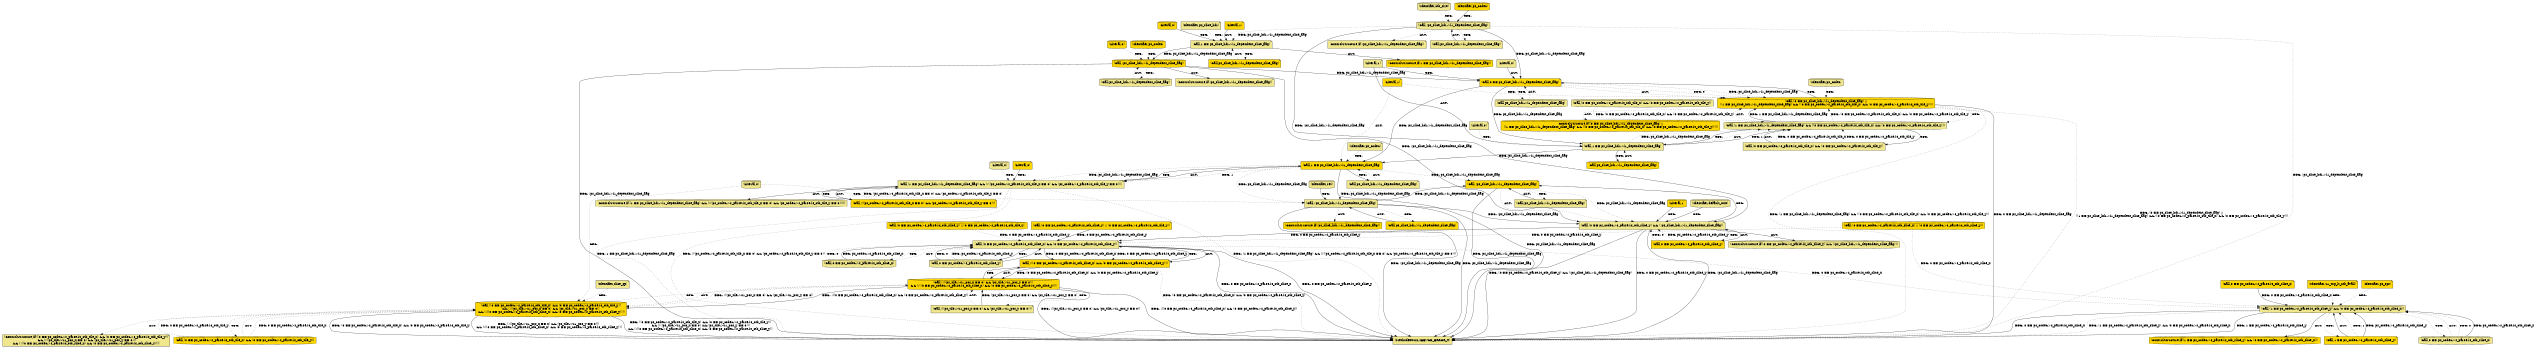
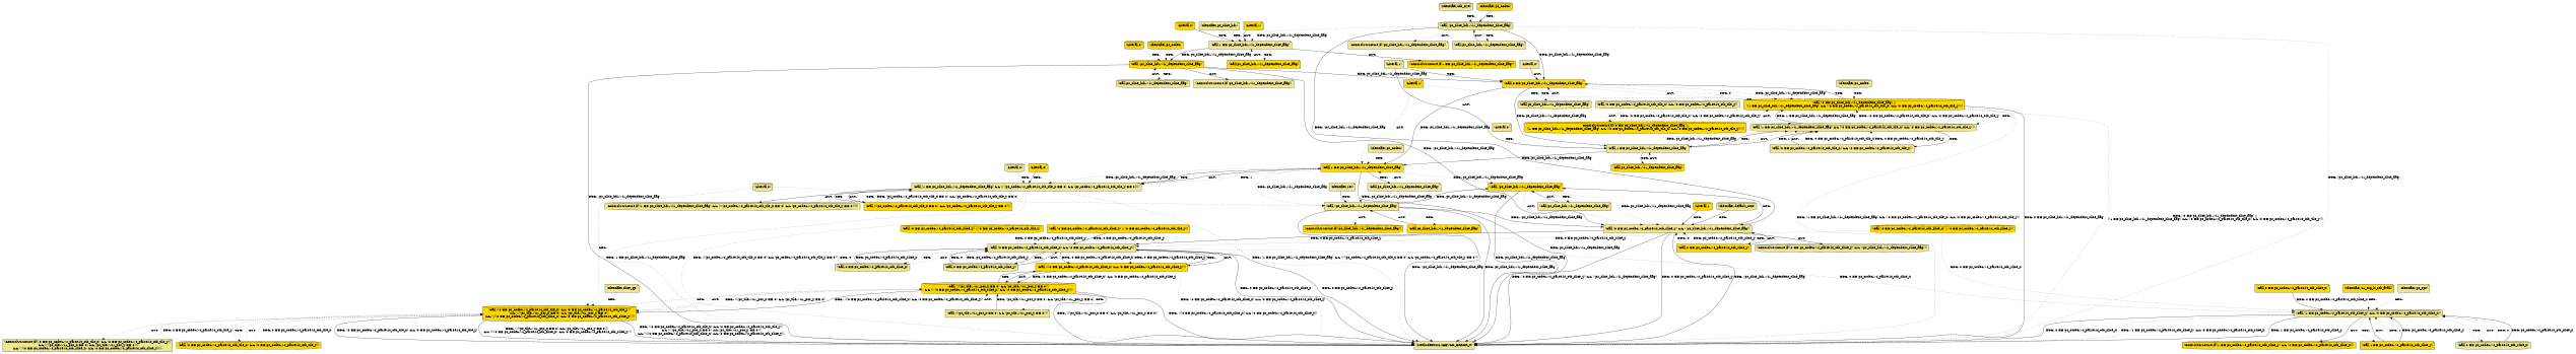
  digraph {
    node [fillcolor=khaki shape=note style=filled]
    edge [style=dotted]
    n1 [fillcolor=gold label="(Call,!ps_slice_hdr->i1_dependent_slice_flag)" shape=cylinder]
    n2 [fillcolor=gold label="(Call,0 == ps_slice_hdr->i1_dependent_slice_flag)"]
    n3 [label="(Call,(0 == ps_codec->s_parse.i4_ctb_slice_y) && (!ps_slice_hdr->i1_dependent_slice_flag))"]
    n4 [label="(Call,ps_slice_hdr->i1_dependent_slice_flag)" shape=cylinder]
    n5 [label="(ControlStructure,if(!ps_slice_hdr->i1_dependent_slice_flag))"]
    n6 [label="(MethodReturn,IHEVCD_ERROR_T)"]
    n7 [fillcolor=gold label="(Call,(0 == ps_slice_hdr->i1_dependent_slice_flag) ||\n ((1 == ps_slice_hdr->i1_dependent_slice_flag) && ((0 == ps_codec->s_parse.i4_ctb_tile_x) && (0 == ps_codec->s_parse.i4_ctb_tile_y))))" shape=cylinder]
    n8 [label="(Call,1 == ps_slice_hdr->i1_dependent_slice_flag)"]
    n9 [fillcolor=gold label="(Call,1 == ps_slice_hdr->i1_dependent_slice_flag)"]
    n10 [label="(Call,ps_slice_hdr->i1_dependent_slice_flag)" shape=cylinder]
    n11 [fillcolor=gold label="(Call,!ps_slice_hdr->i1_dependent_slice_flag)"]
    n12 [label="(Call,(0 == ps_codec->s_parse.i4_ctb_slice_x) && (0 == ps_codec->s_parse.i4_ctb_slice_y))"]
    n13 [fillcolor=gold label="(Call,0 == ps_codec->s_parse.i4_ctb_slice_y)"]
    n14 [label="(ControlStructure,if((0 == ps_codec->s_parse.i4_ctb_slice_y) && (!ps_slice_hdr->i1_dependent_slice_flag)))" shape=cylinder]
    n15 [label="(Call,1 == ps_slice_hdr->i1_dependent_slice_flag)"]
    n16 [fillcolor=gold label="(ControlStructure,if(1 == ps_slice_hdr->i1_dependent_slice_flag))" shape=cylinder]
    n17 [fillcolor=gold label="(Call,ps_slice_hdr->i1_dependent_slice_flag)"]
    n18 [label="(Call,!ps_slice_hdr->i1_dependent_slice_flag)" shape=cylinder]
    n19 [label="(ControlStructure,if(!ps_slice_hdr->i1_dependent_slice_flag))"]
    n20 [label="(Call,ps_slice_hdr->i1_dependent_slice_flag)"]
    n21 [label="(Call,(1 == ps_slice_hdr->i1_dependent_slice_flag) && ((0 == ps_codec->s_parse.i4_ctb_tile_x) && (0 == ps_codec->s_parse.i4_ctb_tile_y)))" shape=cylinder]
    n22 [fillcolor=gold label="(ControlStructure,if((0 == ps_slice_hdr->i1_dependent_slice_flag) ||\n ((1 == ps_slice_hdr->i1_dependent_slice_flag) && ((0 == ps_codec->s_parse.i4_ctb_tile_x) && (0 == ps_codec->s_parse.i4_ctb_tile_y)))))" shape=cylinder]
    n23 [fillcolor=gold label="(Call,ps_slice_hdr->i1_dependent_slice_flag)" shape=cylinder]
    n24 [label="(Call,(1 == ps_slice_hdr->i1_dependent_slice_flag) && (!((ps_codec->s_parse.i4_ctb_tile_x == 0) && (ps_codec->s_parse.i4_ctb_tile_y == 0))))"]
    n25 [label="(Call,!ps_slice_hdr->i1_dependent_slice_flag)"]
    n26 [label="(Call,ps_slice_hdr->i1_dependent_slice_flag)"]
    n27 [label="(Call,(0 == ps_codec->s_parse.i4_ctb_tile_x) && (0 == ps_codec->s_parse.i4_ctb_tile_y))"]
    n28 [label="(ControlStructure,if((1 == ps_slice_hdr->i1_dependent_slice_flag) && (!((ps_codec->s_parse.i4_ctb_tile_x == 0) && (ps_codec->s_parse.i4_ctb_tile_y == 0)))))" shape=cylinder]
    n29 [fillcolor=gold label="(Call,!((ps_codec->s_parse.i4_ctb_tile_x == 0) && (ps_codec->s_parse.i4_ctb_tile_y == 0)))"]
    n30 [fillcolor=gold label="(ControlStructure,if(!ps_slice_hdr->i1_dependent_slice_flag))" shape=cylinder]
    n31 [fillcolor=gold label="(Call,ps_slice_hdr->i1_dependent_slice_flag)"]
    n32 [label="(Call,ps_slice_hdr->i1_dependent_slice_flag)"]
    n33 [fillcolor=gold label="(Call,!((0 == ps_codec->s_parse.i4_ctb_slice_x) && (0 == ps_codec->s_parse.i4_ctb_slice_y)))"]
    n34 [label="(Call,(1 == ps_codec->s_parse.i4_ctb_slice_y) && (0 == ps_codec->s_parse.i4_ctb_slice_x))" shape=cylinder]
    n35 [label="(Call,0 == ps_codec->s_parse.i4_ctb_slice_x)" shape=cylinder]
    n36 [label="(Call,0 == ps_codec->s_parse.i4_ctb_slice_y)" shape=cylinder]
    n37 [fillcolor=gold label="(Call,(!((ps_tile->u1_pos_x == 0) && (ps_tile->u1_pos_y == 0)))\n && (!((0 == ps_codec->s_parse.i4_ctb_slice_x) && (0 == ps_codec->s_parse.i4_ctb_slice_y))))" shape=cylinder]
    n38 [fillcolor=gold label="(ControlStructure,if((1 == ps_codec->s_parse.i4_ctb_slice_y) && (0 == ps_codec->s_parse.i4_ctb_slice_x)))" shape=cylinder]
    n39 [fillcolor=gold label="(Call,1 == ps_codec->s_parse.i4_ctb_slice_y)"]
    n40 [label="(Call,0 == ps_codec->s_parse.i4_ctb_slice_x)" shape=cylinder]
    n41 [fillcolor=gold label="(Call,((0 == ps_codec->s_parse.i4_ctb_tile_x) && (0 == ps_codec->s_parse.i4_ctb_tile_y))\n && (!((ps_tile->u1_pos_x == 0) && (ps_tile->u1_pos_y == 0)))\n && (!((0 == ps_codec->s_parse.i4_ctb_slice_x) && (0 == ps_codec->s_parse.i4_ctb_slice_y))))" shape=cylinder]
    n42 [label="(Call,!((ps_tile->u1_pos_x == 0) && (ps_tile->u1_pos_y == 0)))"]
    n43 [label="(ControlStructure,if(((0 == ps_codec->s_parse.i4_ctb_tile_x) && (0 == ps_codec->s_parse.i4_ctb_tile_y))\n && (!((ps_tile->u1_pos_x == 0) && (ps_tile->u1_pos_y == 0)))\n && (!((0 == ps_codec->s_parse.i4_ctb_slice_x) && (0 == ps_codec->s_parse.i4_ctb_slice_y)))))"]
    n44 [fillcolor=gold label="(Call,(0 == ps_codec->s_parse.i4_ctb_tile_x) && (0 == ps_codec->s_parse.i4_ctb_tile_y))" shape=cylinder]
    n45 [label="(Literal,0)" shape=cylinder]
    n46 [label="(Literal,0)"]
    n47 [label="(Identifier,ps_codec)" shape=cylinder]
    n48 [label="(Literal,0)" shape=cylinder]
    n49 [label="(Call,(0 == ps_codec->s_parse.i4_ctb_tile_x) && (0 == ps_codec->s_parse.i4_ctb_tile_y))" shape=cylinder]
    n50 [fillcolor=gold label="(Literal,0)" shape=cylinder]
    n51 [fillcolor=gold label="(Identifier,ps_codec)" shape=cylinder]
    n52 [fillcolor=gold label="(Literal,1)" shape=cylinder]
-   n53 [label="(Identifier,ret)" shape=cylinder]
+   n53 [label="(Identifier,ret)"]
    n54 [label="(Identifier,ctb_size)" shape=cylinder]
    n55 [fillcolor=gold label="(Call,(0 == ps_codec->s_parse.i4_ctb_slice_y) || (0 == ps_codec->s_parse.i4_ctb_tile_y))" shape=cylinder]
    n56 [label="(Identifier,default_ctxt)" shape=cylinder]
    n57 [fillcolor=gold label="(Call,(0 == ps_codec->s_parse.i4_ctb_slice_y) || (0 == ps_codec->s_parse.i4_ctb_tile_y))"]
    n58 [fillcolor=gold label="(Identifier,u1_top_lt_ctb_avail)"]
    n59 [label="(Identifier,ps_slice_hdr)"]
    n60 [label="(Identifier,ps_codec)"]
    n61 [label="(Literal,1)"]
    n62 [label="(Identifier,slice_qp)"]
-   n63 [fillcolor=gold label="(Identifier,ps_sps)"]
+   n63 [label="(Identifier,ps_sps)"]
    n64 [fillcolor=gold label="(Literal,0)"]
    n65 [fillcolor=gold label="(Call,(0 == ps_codec->s_parse.i4_ctb_slice_x) || (0 == ps_codec->s_parse.i4_ctb_slice_y))" shape=cylinder]
    n66 [fillcolor=gold label="(Literal,1)"]
    n67 [fillcolor=gold label="(Literal,1)"]
    n68 [fillcolor=gold label="(Call,0 == ps_codec->s_parse.i4_ctb_slice_x)"]
    n69 [label="(Literal,0)"]
    n70 [fillcolor=gold label="(Literal,0)" shape=cylinder]
    n71 [fillcolor=gold label="(Identifier,ps_codec)" shape=cylinder]
    n1 -> n2 [label="DDG: ps_slice_hdr->i1_dependent_slice_flag" style=solid]
    n1 -> n3 [label="DDG: !ps_slice_hdr->i1_dependent_slice_flag" style=solid]
    n1 -> n4 [label="CFG: "]
    n1 -> n5 [label="AST: " style=solid]
    n1 -> n6 [label="DDG: !ps_slice_hdr->i1_dependent_slice_flag" style=solid]
    n2 -> n7 [label="AST: "]
    n2 -> n7 [label="DDG: 0"]
    n2 -> n7 [label="DDG: ps_slice_hdr->i1_dependent_slice_flag"]
    n2 -> n8 [label="DDG: ps_slice_hdr->i1_dependent_slice_flag" style=solid]
    n2 -> n9 [label="DDG: ps_slice_hdr->i1_dependent_slice_flag" style=solid]
    n2 -> n10 [label="CFG: "]
    n3 -> n6 [label="DDG: !ps_slice_hdr->i1_dependent_slice_flag" style=solid]
    n3 -> n6 [label="DDG: (0 == ps_codec->s_parse.i4_ctb_slice_y) && (!ps_slice_hdr->i1_dependent_slice_flag)" style=solid]
    n3 -> n6 [label="DDG: 0 == ps_codec->s_parse.i4_ctb_slice_y" style=solid]
    n3 -> n11 [label="CFG: " style=solid]
    n3 -> n12 [label="DDG: 0 == ps_codec->s_parse.i4_ctb_slice_y" style=solid]
    n3 -> n13 [label="CFG: "]
    n3 -> n14 [label="AST: " style=solid]
    n4 -> n1 [label="AST: "]
    n7 -> n2 [label="CFG: " style=solid]
    n7 -> n6 [label="DDG: 0 == ps_slice_hdr->i1_dependent_slice_flag" style=solid]
    n7 -> n6 [label="DDG: (0 == ps_slice_hdr->i1_dependent_slice_flag) ||\n ((1 == ps_slice_hdr->i1_dependent_slice_flag) && ((0 == ps_codec->s_parse.i4_ctb_tile_x) && (0 == ps_codec->s_parse.i4_ctb_tile_y)))"]
    n7 -> n6 [label="DDG: (1 == ps_slice_hdr->i1_dependent_slice_flag) && ((0 == ps_codec->s_parse.i4_ctb_tile_x) && (0 == ps_codec->s_parse.i4_ctb_tile_y))"]
    n7 -> n21 [label="CFG: "]
    n7 -> n22 [label="AST: "]
    n8 -> n9 [label="DDG: ps_slice_hdr->i1_dependent_slice_flag" style=solid]
    n8 -> n21 [label="AST: "]
    n8 -> n21 [label="DDG: 1" style=solid]
    n8 -> n21 [label="DDG: ps_slice_hdr->i1_dependent_slice_flag"]
    n8 -> n23 [label="CFG: " style=solid]
    n9 -> n6 [label="DDG: ps_slice_hdr->i1_dependent_slice_flag" style=solid]
    n9 -> n11 [label="DDG: ps_slice_hdr->i1_dependent_slice_flag"]
    n9 -> n24 [label="AST: " style=solid]
    n9 -> n24 [label="DDG: 1"]
    n9 -> n24 [label="DDG: ps_slice_hdr->i1_dependent_slice_flag"]
    n9 -> n25 [label="DDG: ps_slice_hdr->i1_dependent_slice_flag"]
    n9 -> n26 [label="CFG: " style=solid]
    n10 -> n2 [label="AST: "]
    n11 -> n3 [label="AST: "]
    n11 -> n3 [label="DDG: ps_slice_hdr->i1_dependent_slice_flag"]
    n11 -> n6 [label="DDG: ps_slice_hdr->i1_dependent_slice_flag" style=solid]
    n11 -> n25 [label="DDG: ps_slice_hdr->i1_dependent_slice_flag"]
    n11 -> n32 [label="CFG: "]
    n12 -> n6 [label="DDG: 0 == ps_codec->s_parse.i4_ctb_slice_y" style=solid]
    n12 -> n6 [label="DDG: 0 == ps_codec->s_parse.i4_ctb_slice_x" style=solid]
    n12 -> n33 [label="AST: " style=solid]
    n12 -> n33 [label="DDG: 0 == ps_codec->s_parse.i4_ctb_slice_x" style=solid]
    n12 -> n33 [label="DDG: 0 == ps_codec->s_parse.i4_ctb_slice_y"]
    n12 -> n34 [label="DDG: 0 == ps_codec->s_parse.i4_ctb_slice_x"]
    n12 -> n35 [label="CFG: "]
    n12 -> n36 [label="CFG: " style=solid]
    n13 -> n3 [label="AST: " style=solid]
    n13 -> n3 [label="DDG: 0"]
    n13 -> n3 [label="DDG: ps_codec->s_parse.i4_ctb_slice_y"]
    n15 -> n1 [label="DDG: ps_slice_hdr->i1_dependent_slice_flag" style=solid]
    n15 -> n16 [label="AST: " style=solid]
    n15 -> n17 [label="CFG: "]
    n17 -> n15 [label="AST: "]
    n18 -> n2 [label="DDG: ps_slice_hdr->i1_dependent_slice_flag" style=solid]
    n18 -> n3 [label="DDG: !ps_slice_hdr->i1_dependent_slice_flag" style=solid]
    n18 -> n6 [label="DDG: !ps_slice_hdr->i1_dependent_slice_flag"]
    n18 -> n15 [label="DDG: ps_slice_hdr->i1_dependent_slice_flag"]
    n18 -> n19 [label="AST: "]
    n18 -> n20 [label="CFG: "]
    n20 -> n18 [label="AST: " style=solid]
    n21 -> n7 [label="AST: "]
    n21 -> n7 [label="DDG: 1 == ps_slice_hdr->i1_dependent_slice_flag" style=solid]
    n21 -> n7 [label="DDG: (0 == ps_codec->s_parse.i4_ctb_tile_x) && (0 == ps_codec->s_parse.i4_ctb_tile_y)"]
    n21 -> n8 [label="CFG: " style=solid]
    n21 -> n27 [label="CFG: " style=solid]
    n23 -> n8 [label="AST: "]
    n24 -> n6 [label="DDG: 1 == ps_slice_hdr->i1_dependent_slice_flag"]
    n24 -> n6 [label="DDG: !((ps_codec->s_parse.i4_ctb_tile_x == 0) && (ps_codec->s_parse.i4_ctb_tile_y == 0))"]
    n24 -> n6 [label="DDG: (1 == ps_slice_hdr->i1_dependent_slice_flag) && (!((ps_codec->s_parse.i4_ctb_tile_x == 0) && (ps_codec->s_parse.i4_ctb_tile_y == 0)))"]
    n24 -> n9 [label="CFG: " style=solid]
    n24 -> n28 [label="AST: " style=solid]
    n24 -> n29 [label="CFG: " style=solid]
    n25 -> n3 [label="DDG: !ps_slice_hdr->i1_dependent_slice_flag" style=solid]
    n25 -> n6 [label="DDG: ps_slice_hdr->i1_dependent_slice_flag" style=solid]
    n25 -> n6 [label="DDG: !ps_slice_hdr->i1_dependent_slice_flag" style=solid]
    n25 -> n11 [label="DDG: ps_slice_hdr->i1_dependent_slice_flag" style=solid]
    n25 -> n30 [label="AST: "]
    n25 -> n31 [label="CFG: "]
    n26 -> n9 [label="AST: "]
    n27 -> n21 [label="AST: " style=solid]
    n27 -> n21 [label="DDG: 0 == ps_codec->s_parse.i4_ctb_tile_x"]
    n27 -> n21 [label="DDG: 0 == ps_codec->s_parse.i4_ctb_tile_y"]
    n29 -> n24 [label="AST: " style=solid]
    n29 -> n24 [label="DDG: (ps_codec->s_parse.i4_ctb_tile_x == 0) && (ps_codec->s_parse.i4_ctb_tile_y == 0)"]
    n31 -> n25 [label="AST: " style=solid]
    n32 -> n11 [label="AST: " style=solid]
    n33 -> n6 [label="DDG: (0 == ps_codec->s_parse.i4_ctb_slice_x) && (0 == ps_codec->s_parse.i4_ctb_slice_y)"]
    n33 -> n12 [label="CFG: " style=solid]
    n33 -> n37 [label="AST: " style=solid]
    n33 -> n37 [label="DDG: (0 == ps_codec->s_parse.i4_ctb_slice_x) && (0 == ps_codec->s_parse.i4_ctb_slice_y)" style=solid]
    n34 -> n6 [label="DDG: 1 == ps_codec->s_parse.i4_ctb_slice_y" style=solid]
    n34 -> n6 [label="DDG: 0 == ps_codec->s_parse.i4_ctb_slice_x" style=solid]
    n34 -> n6 [label="DDG: (1 == ps_codec->s_parse.i4_ctb_slice_y) && (0 == ps_codec->s_parse.i4_ctb_slice_x)"]
    n34 -> n38 [label="AST: " style=solid]
    n34 -> n39 [label="CFG: "]
    n34 -> n40 [label="CFG: "]
    n35 -> n12 [label="AST: "]
    n35 -> n12 [label="DDG: 0"]
    n35 -> n12 [label="DDG: ps_codec->s_parse.i4_ctb_slice_x" style=solid]
    n36 -> n12 [label="AST: " style=solid]
    n36 -> n12 [label="DDG: 0" style=solid]
    n36 -> n12 [label="DDG: ps_codec->s_parse.i4_ctb_slice_y"]
    n37 -> n6 [label="DDG: !((0 == ps_codec->s_parse.i4_ctb_slice_x) && (0 == ps_codec->s_parse.i4_ctb_slice_y))" style=solid]
    n37 -> n6 [label="DDG: !((ps_tile->u1_pos_x == 0) && (ps_tile->u1_pos_y == 0))" style=solid]
    n37 -> n33 [label="CFG: " style=solid]
    n37 -> n41 [label="AST: "]
    n37 -> n41 [label="DDG: !((ps_tile->u1_pos_x == 0) && (ps_tile->u1_pos_y == 0))"]
    n37 -> n41 [label="DDG: !((0 == ps_codec->s_parse.i4_ctb_slice_x) && (0 == ps_codec->s_parse.i4_ctb_slice_y))" style=solid]
    n37 -> n42 [label="CFG: "]
    n39 -> n34 [label="AST: " style=solid]
    n39 -> n34 [label="DDG: 1"]
    n39 -> n34 [label="DDG: ps_codec->s_parse.i4_ctb_slice_y" style=solid]
    n40 -> n34 [label="AST: "]
    n40 -> n34 [label="DDG: 0"]
    n40 -> n34 [label="DDG: ps_codec->s_parse.i4_ctb_slice_x" style=solid]
    n41 -> n6 [label="DDG: (!((ps_tile->u1_pos_x == 0) && (ps_tile->u1_pos_y == 0)))\n && (!((0 == ps_codec->s_parse.i4_ctb_slice_x) && (0 == ps_codec->s_parse.i4_ctb_slice_y)))" style=solid]
    n41 -> n6 [label="DDG: ((0 == ps_codec->s_parse.i4_ctb_tile_x) && (0 == ps_codec->s_parse.i4_ctb_tile_y))\n && (!((ps_tile->u1_pos_x == 0) && (ps_tile->u1_pos_y == 0)))\n && (!((0 == ps_codec->s_parse.i4_ctb_slice_x) && (0 == ps_codec->s_parse.i4_ctb_slice_y)))" style=solid]
    n41 -> n6 [label="DDG: (0 == ps_codec->s_parse.i4_ctb_tile_x) && (0 == ps_codec->s_parse.i4_ctb_tile_y)" style=solid]
    n41 -> n37 [label="CFG: "]
    n41 -> n43 [label="AST: "]
    n41 -> n44 [label="CFG: "]
    n42 -> n37 [label="AST: "]
    n42 -> n37 [label="DDG: (ps_tile->u1_pos_x == 0) && (ps_tile->u1_pos_y == 0)" style=solid]
    n44 -> n41 [label="AST: "]
    n44 -> n41 [label="DDG: 0 == ps_codec->s_parse.i4_ctb_tile_x"]
    n44 -> n41 [label="DDG: 0 == ps_codec->s_parse.i4_ctb_tile_y"]
    n45 -> n25 [label="CFG: "]
    n45 -> n41 [label="CFG: "]
    n46 -> n8 [label="CFG: "]
    n47 -> n7 [label="CFG: "]
    n48 -> n24 [label="CFG: "]
    n49 -> n21 [label="DDG: (0 == ps_codec->s_parse.i4_ctb_tile_x) && (0 == ps_codec->s_parse.i4_ctb_tile_y)"]
    n50 -> n1 [label="CFG: "]
    n51 -> n1 [label="CFG: "]
    n52 -> n3 [label="CFG: " style=solid]
    n53 -> n25 [label="CFG: " style=solid]
    n54 -> n18 [label="CFG: "]
    n55 -> n12 [label="DDG: 0 == ps_codec->s_parse.i4_ctb_slice_y"]
    n56 -> n3 [label="CFG: " style=solid]
    n57 -> n12 [label="DDG: 0 == ps_codec->s_parse.i4_ctb_slice_y" style=solid]
    n58 -> n34 [label="CFG: "]
    n59 -> n15 [label="CFG: "]
    n60 -> n9 [label="CFG: "]
    n61 -> n2 [label="CFG: " style=solid]
    n61 -> n8 [label="AST: " style=solid]
    n62 -> n41 [label="CFG: "]
    n63 -> n34 [label="CFG: "]
    n64 -> n24 [label="CFG: " style=solid]
    n65 -> n12 [label="DDG: 0 == ps_codec->s_parse.i4_ctb_slice_y"]
    n65 -> n34 [label="DDG: 0 == ps_codec->s_parse.i4_ctb_slice_x"]
    n66 -> n7 [label="CFG: "]
    n66 -> n9 [label="AST: "]
    n67 -> n15 [label="AST: " style=solid]
    n68 -> n34 [label="DDG: 0 == ps_codec->s_parse.i4_ctb_slice_x" style=solid]
    n69 -> n2 [label="AST: " style=solid]
    n70 -> n15 [label="CFG: " style=solid]
    n71 -> n18 [label="CFG: " style=solid]
  }
